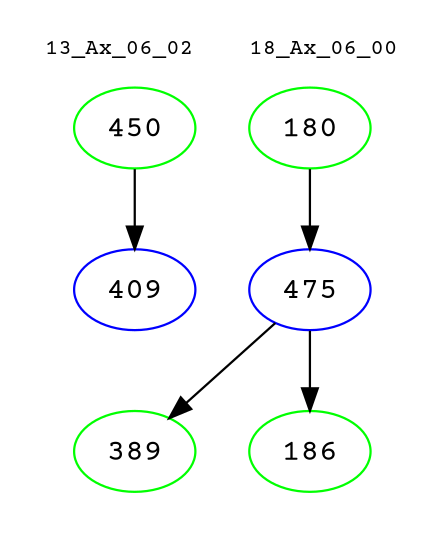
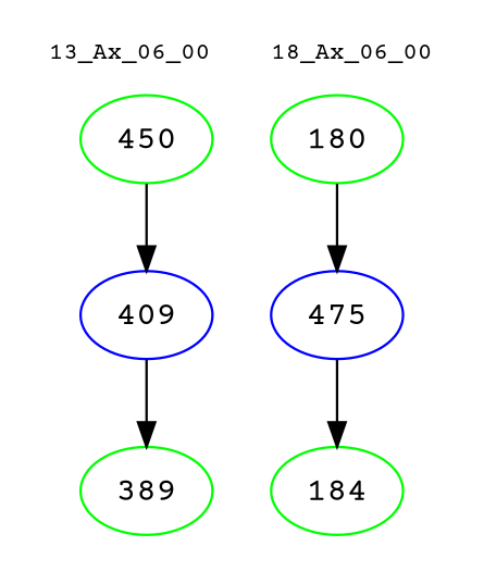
  digraph {
    fontname="Courier Prime"
    node [color=green fontname="Courier Prime"]
    edge [color=black fontname="Courier Prime"]
    n1 [label=450]
    n2 [color=blue label=409]
    n3 [label=389]
    n4 [label=180]
    n5 [color=blue label=475]
-   n6 [label=186]
+   n6 [label=184]
    subgraph cluster_1 {
      color=white
      fontsize=10
-     label="13_Ax_06_02"
+     label="13_Ax_06_00"
      n1
      n2
      n3
    }
    subgraph cluster_2 {
      color=white
      fontsize=10
      label="18_Ax_06_00"
      n4
      n5
      n6
    }
    n1 -> n2
-   n5 -> n3
+   n2 -> n3
    n4 -> n5
    n5 -> n6
  }
